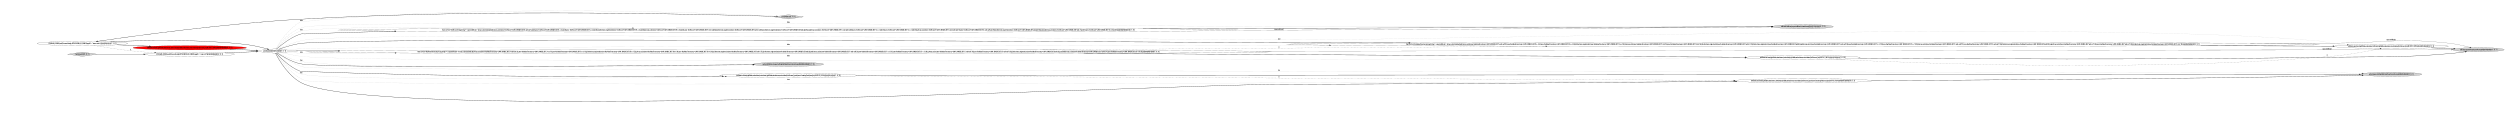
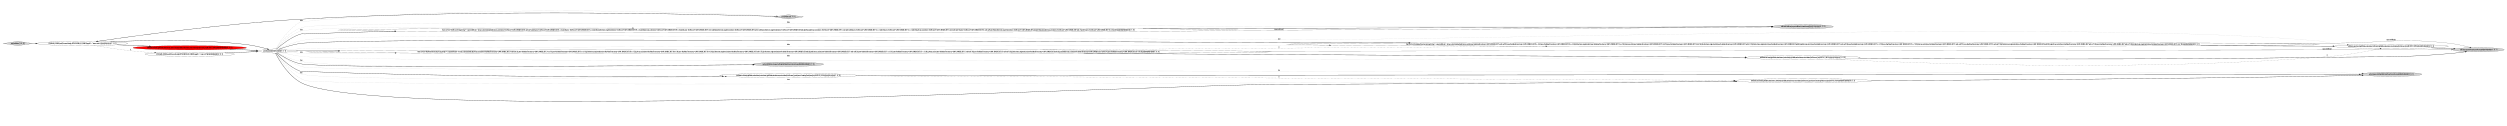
  digraph {
    fontname=Oswald
    rankdir=LR
    node [fillcolor=white fontname=Oswald shape=ellipse style=filled]
    edge [fontname=Oswald style=bold]
    n1 [label="STREAMS_CONFIG.put(StreamsConfig.APPLICATION_ID_CONFIG,appID + \"-inner-outer\")@@@3@@@['1', '1', '0']"]
    n2 [fillcolor=red label="leftTable.leftJoin(rightTable,valueJoiner).outerJoin(rightTable,valueJoiner,materialized).toStream().to(OUTPUT_TOPIC)@@@4@@@['0', '1', '0']"]
    n3 [label="STREAMS_CONFIG.put(StreamsConfig.APPLICATION_ID_CONFIG,appID + \"-inner-left\")@@@3@@@['0', '0', '1']"]
    n4 [label="cacheEnabled@@@4@@@['1', '1', '1']" shape=diamond]
    n5 [fillcolor=lightgray label="testLeftOuter['0', '1', '0']" shape=diamond]
    n6 [label="final List<List<TestRecord<Long,String>>> expectedResult = Arrays.asList(null,null,null,Arrays.asList(new TestRecord<>(ANY_UNIQUE_KEY,\"A-null-null\",null,3L),new TestRecord<>(ANY_UNIQUE_KEY,\"A-a-a\",null,4L),new TestRecord<>(ANY_UNIQUE_KEY,\"A-a-a\",null,4L)),Collections.singletonList(new TestRecord<>(ANY_UNIQUE_KEY,\"B-a-a\",null,5L)),Arrays.asList(new TestRecord<>(ANY_UNIQUE_KEY,\"B-b-b\",null,6L),new TestRecord<>(ANY_UNIQUE_KEY,\"B-b-b\",null,6L)),Collections.singletonList(new TestRecord<>(ANY_UNIQUE_KEY,\"null-b\",null,7L)),Collections.singletonList(new TestRecord<>(ANY_UNIQUE_KEY,null,null,8L)),null,Arrays.asList(new TestRecord<>(ANY_UNIQUE_KEY,\"C-null-null\",null,9L),new TestRecord<>(ANY_UNIQUE_KEY,\"C-c-c\",null,10L),new TestRecord<>(ANY_UNIQUE_KEY,\"C-c-c\",null,10L)),Arrays.asList(new TestRecord<>(ANY_UNIQUE_KEY,\"C-null-null\",null,11L),new TestRecord<>(ANY_UNIQUE_KEY,\"C-null-null\",null,11L)),Collections.singletonList(new TestRecord<>(ANY_UNIQUE_KEY,null,null,12L)),null,null,Arrays.asList(new TestRecord<>(ANY_UNIQUE_KEY,\"null-d\",null,14L),new TestRecord<>(ANY_UNIQUE_KEY,\"D-d-d\",null,15L)))@@@9@@@['0', '1', '0']"]
    n7 [fillcolor=lightgray label="runTestWithDriver(expectedResult,storeName)@@@10@@@['0', '1', '0']"]
    n8 [label="final List<List<KeyValueTimestamp<Long,String>>> expectedResult = Arrays.asList(null,null,null,Arrays.asList(new KeyValueTimestamp<>(ANY_UNIQUE_KEY,\"A-null-null\",3L),new KeyValueTimestamp<>(ANY_UNIQUE_KEY,\"A-a-a\",4L),new KeyValueTimestamp<>(ANY_UNIQUE_KEY,\"A-a-a\",4L)),Collections.singletonList(new KeyValueTimestamp<>(ANY_UNIQUE_KEY,\"B-a-a\",5L)),Arrays.asList(new KeyValueTimestamp<>(ANY_UNIQUE_KEY,\"B-b-b\",6L),new KeyValueTimestamp<>(ANY_UNIQUE_KEY,\"B-b-b\",6L)),Collections.singletonList(new KeyValueTimestamp<>(ANY_UNIQUE_KEY,\"null-b-b\",7L)),Collections.singletonList(new KeyValueTimestamp<>(ANY_UNIQUE_KEY,null,8L)),null,Arrays.asList(new KeyValueTimestamp<>(ANY_UNIQUE_KEY,\"C-null-null\",9L),new KeyValueTimestamp<>(ANY_UNIQUE_KEY,\"C-c-c\",10L),new KeyValueTimestamp<>(ANY_UNIQUE_KEY,\"C-c-c\",10L)),Arrays.asList(new KeyValueTimestamp<>(ANY_UNIQUE_KEY,\"C-null-null\",11L),new KeyValueTimestamp<>(ANY_UNIQUE_KEY,\"C-null-null\",11L)),Collections.singletonList(new KeyValueTimestamp<>(ANY_UNIQUE_KEY,null,12L)),null,Arrays.asList(new KeyValueTimestamp<>(ANY_UNIQUE_KEY,\"null-d-d\",14L),new KeyValueTimestamp<>(ANY_UNIQUE_KEY,\"null-d-d\",14L)),Collections.singletonList(new KeyValueTimestamp<>(ANY_UNIQUE_KEY,\"D-d-d\",15L)))@@@9@@@['0', '0', '1']"]
    n9 [label="leftTable.outerJoin(rightTable,valueJoiner).leftJoin(rightTable,valueJoiner,materialized).toStream().to(OUTPUT_TOPIC)@@@10@@@['0', '0', '1']"]
    n10 [label="leftTable.leftJoin(rightTable,valueJoiner).outerJoin(rightTable,valueJoiner,materialized).toStream().peek(new CountingPeek(true)).to(OUTPUT_TOPIC)@@@5@@@['1', '0', '0']"]
    n11 [fillcolor=lightgray label="runTest(expectedFinalMultiJoinResult,storeName)@@@6@@@['1', '0', '1']"]
    n12 [label="leftTable.outerJoin(rightTable,valueJoiner).leftJoin(rightTable,valueJoiner,materialized).toStream().peek(new CountingPeek(true)).to(OUTPUT_TOPIC)@@@5@@@['0', '0', '1']"]
    n13 [label="final List<List<KeyValueTimestamp<Long,String>>> expectedResult = Arrays.asList(null,null,null,Arrays.asList(new KeyValueTimestamp<>(ANY_UNIQUE_KEY,\"A-null-null\",3L),new KeyValueTimestamp<>(ANY_UNIQUE_KEY,\"A-a-a\",4L),new KeyValueTimestamp<>(ANY_UNIQUE_KEY,\"A-a-a\",4L)),Collections.singletonList(new KeyValueTimestamp<>(ANY_UNIQUE_KEY,\"B-a-a\",5L)),Arrays.asList(new KeyValueTimestamp<>(ANY_UNIQUE_KEY,\"B-b-b\",6L),new KeyValueTimestamp<>(ANY_UNIQUE_KEY,\"B-b-b\",6L)),Collections.singletonList(new KeyValueTimestamp<>(ANY_UNIQUE_KEY,\"null-b\",7L)),Collections.singletonList(new KeyValueTimestamp<>(ANY_UNIQUE_KEY,null,8L)),null,Arrays.asList(new KeyValueTimestamp<>(ANY_UNIQUE_KEY,\"C-null-null\",9L),new KeyValueTimestamp<>(ANY_UNIQUE_KEY,\"C-c-c\",10L),new KeyValueTimestamp<>(ANY_UNIQUE_KEY,\"C-c-c\",10L)),Arrays.asList(new KeyValueTimestamp<>(ANY_UNIQUE_KEY,\"C-null-null\",11L),new KeyValueTimestamp<>(ANY_UNIQUE_KEY,\"C-null-null\",11L)),Collections.singletonList(new KeyValueTimestamp<>(ANY_UNIQUE_KEY,null,12L)),null,null,Arrays.asList(new KeyValueTimestamp<>(ANY_UNIQUE_KEY,\"null-d\",14L),new KeyValueTimestamp<>(ANY_UNIQUE_KEY,\"D-d-d\",15L)))@@@9@@@['1', '0', '0']"]
    n14 [label="leftTable.leftJoin(rightTable,valueJoiner).outerJoin(rightTable,valueJoiner,materialized).toStream().to(OUTPUT_TOPIC)@@@10@@@['1', '0', '0']"]
    n15 [fillcolor=lightgray label="runTestWithDriver(expectedFinalMultiJoinResult,storeName)@@@6@@@['0', '1', '0']"]
+   n16 [fillcolor=lightgray label="testLeftOuter['1', '0', '0']" shape=diamond]
    n17 [fillcolor=lightgray label="runTest(expectedResult,storeName)@@@11@@@['1', '0', '1']"]
-   n18 [fillcolor=lightgray label="testOuterLeft['0', '0', '1']" shape=diamond]
    n1 -> n2
    n1 -> n3 [label=0 style=dashed]
    n1 -> n4
    n2 -> n4
    n3 -> n4
    n4 -> n5 [label=false style=dotted]
    n4 -> n6 [label=false style=dotted]
    n4 -> n6
    n4 -> n7 [label=false style=dotted]
    n4 -> n8
    n4 -> n8 [label=false style=dotted]
    n4 -> n9 [label=false style=dotted]
    n4 -> n10
    n4 -> n10 [label=true style=dotted]
    n4 -> n11 [label=true style=dotted]
    n4 -> n12 [label=true style=dotted]
    n4 -> n12
    n4 -> n13
    n4 -> n13 [label=false style=dotted]
    n4 -> n14 [label=false style=dotted]
    n4 -> n15
    n4 -> n15 [label=true style=dotted]
    n5 -> n1
    n6 -> n7 [label=expectedResult style=solid]
    n6 -> n7
    n8 -> n9
    n8 -> n17 [label=expectedResult style=solid]
    n9 -> n17
    n10 -> n11
    n10 -> n12 [label=0 style=dashed]
    n12 -> n11
    n13 -> n8 [label=0 style=dashed]
    n13 -> n14
    n13 -> n17 [label=expectedResult style=solid]
    n14 -> n9 [label=0 style=dashed]
    n14 -> n17
-   n18 -> n3
+   n16 -> n1
  }
